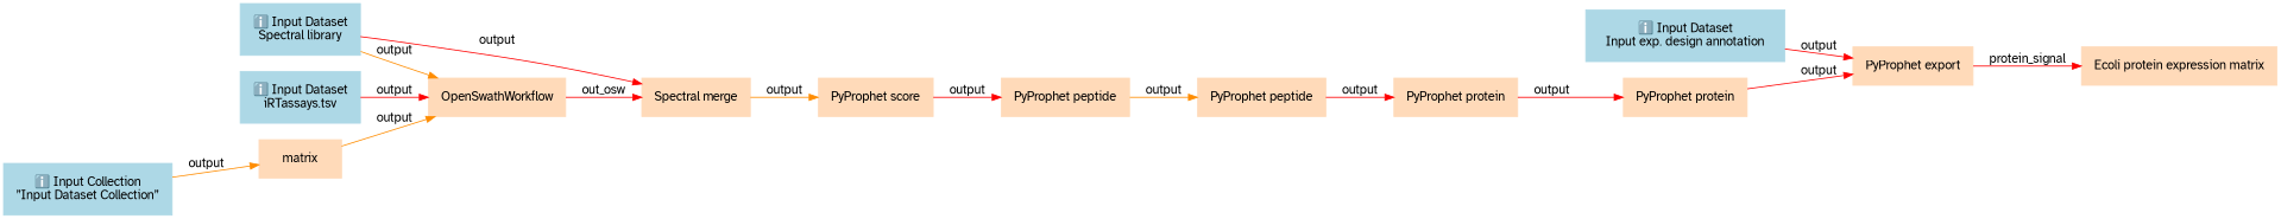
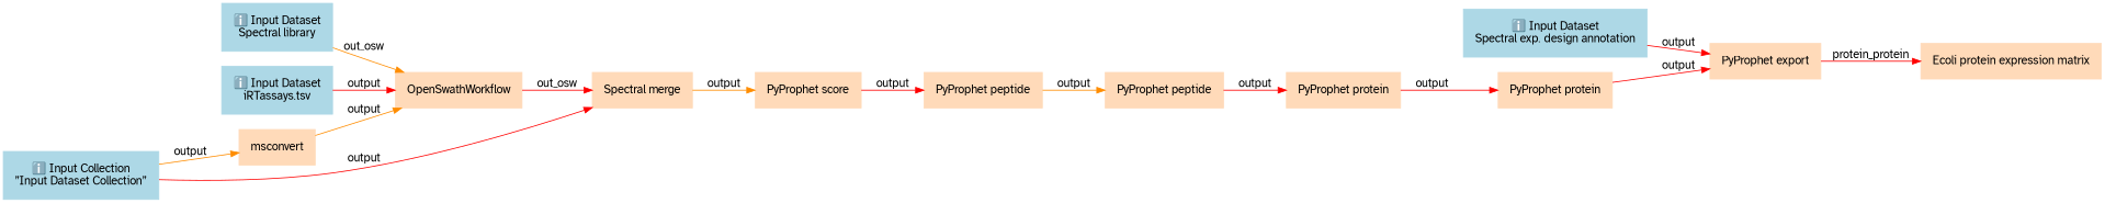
  digraph {
    rankdir=LR
    node [color=peachpuff fontname="Atkinson Hyperlegible" margin="0.2,0.2" shape=box style=filled]
    edge [color=red fontname="Atkinson Hyperlegible"]
-   n1 [color=lightblue label="ℹ️ Input Dataset\nInput exp. design annotation"]
+   n1 [color=lightblue label="ℹ️ Input Dataset\nSpectral exp. design annotation"]
    n2 [label="PyProphet export"]
    n3 [label="Ecoli protein expression matrix"]
    n4 [color=lightblue label="ℹ️ Input Dataset\niRTassays.tsv"]
    n5 [label=OpenSwathWorkflow]
    n6 [label="Spectral merge"]
    n7 [color=lightblue label="ℹ️ Input Dataset\nSpectral library"]
    n8 [label="PyProphet score"]
    n9 [color=lightblue label="ℹ️ Input Collection\n”Input Dataset Collection”"]
-   n10 [label=matrix]
+   n10 [label=msconvert]
    n11 [label="PyProphet peptide"]
    n12 [label="PyProphet peptide"]
    n13 [label="PyProphet protein"]
    n14 [label="PyProphet protein"]
    n1 -> n2 [label=output]
-   n2 -> n3 [label=protein_signal]
+   n2 -> n3 [label=protein_protein]
    n4 -> n5 [label=output]
    n5 -> n6 [label=out_osw]
    n6 -> n8 [color=darkorange label=output]
-   n7 -> n5 [color=darkorange label=output]
-   n7 -> n6 [label=output]
+   n7 -> n5 [color=darkorange label=out_osw]
+   n9 -> n6 [label=output]
    n8 -> n11 [label=output]
    n9 -> n10 [color=darkorange label=output]
    n10 -> n5 [color=darkorange label=output]
    n11 -> n12 [color=darkorange label=output]
    n12 -> n13 [label=output]
    n13 -> n14 [label=output]
    n14 -> n2 [label=output]
  }
